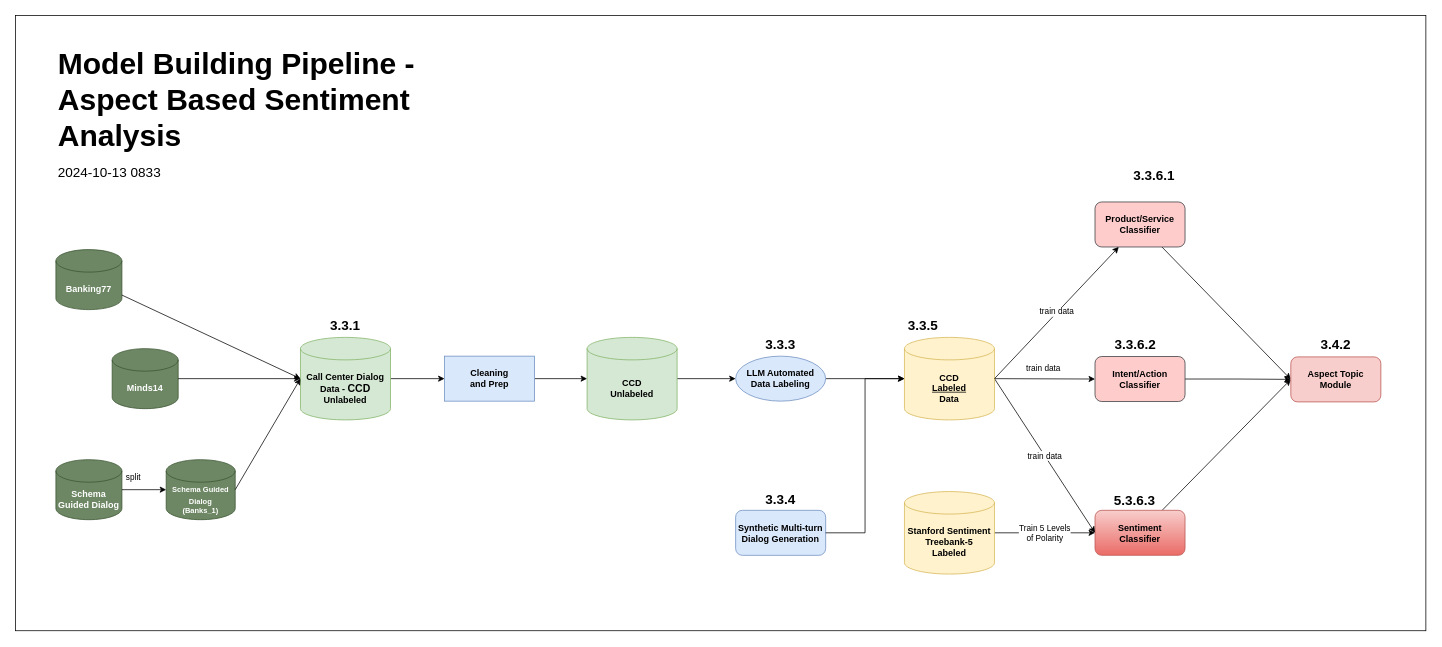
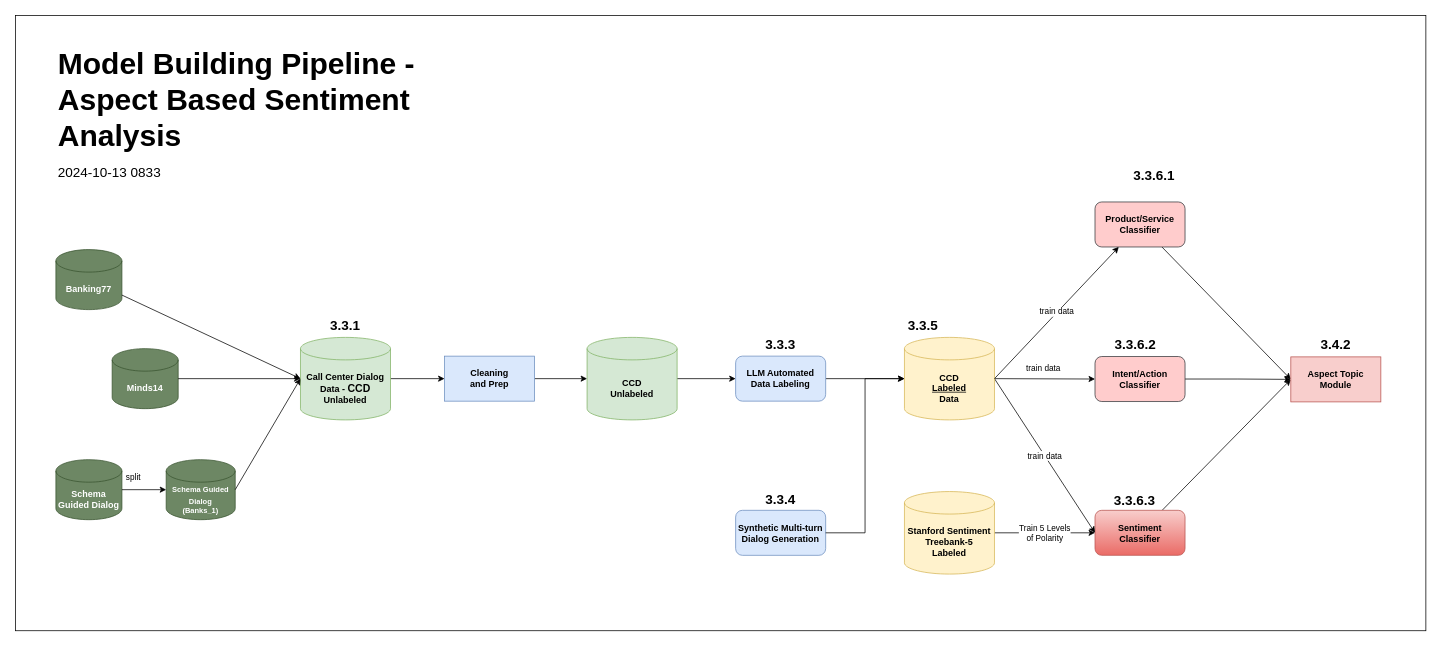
  <mxCell id="0" />
  <mxCell id="1" parent="0" />
  <mxCell id="2" value="" style="group" vertex="1" connectable="0" parent="1"><mxGeometry x="20" y="20" width="1880" height="820" as="geometry" /></mxCell>
  <mxCell id="3" value="" style="rounded=0;whiteSpace=wrap;html=1;" parent="2" vertex="1"><mxGeometry width="1880" height="820" as="geometry" /></mxCell>
  <mxCell id="4" value="&lt;h1 style=&quot;margin-top: 0px;&quot;&gt;&lt;font style=&quot;font-size: 40px;&quot;&gt;Model Building Pipeline - Aspect Based Sentiment Analysis&lt;/font&gt;&lt;/h1&gt;&lt;p&gt;&lt;font style=&quot;font-size: 18px;&quot;&gt;2024-10-13 0833&lt;/font&gt;&lt;/p&gt;" style="text;html=1;whiteSpace=wrap;overflow=hidden;rounded=0;container=0;" parent="2" vertex="1"><mxGeometry x="55" y="33" width="568" height="198.5" as="geometry" /></mxCell>
  <mxCell id="5" value="Banking77" style="shape=cylinder3;whiteSpace=wrap;html=1;boundedLbl=1;backgroundOutline=1;size=15;fontStyle=1;fillColor=#6d8764;fontColor=#ffffff;strokeColor=#3A5431;container=0;" parent="2" vertex="1"><mxGeometry x="54" y="312" width="88" height="80" as="geometry" /></mxCell>
  <mxCell id="6" value="Minds14" style="shape=cylinder3;whiteSpace=wrap;html=1;boundedLbl=1;backgroundOutline=1;size=15;fontStyle=1;fillColor=#6d8764;fontColor=#ffffff;strokeColor=#3A5431;container=0;" parent="2" vertex="1"><mxGeometry x="129" y="444" width="88" height="80" as="geometry" /></mxCell>
  <mxCell id="7" value="Schema Guided Dialog" style="shape=cylinder3;whiteSpace=wrap;html=1;boundedLbl=1;backgroundOutline=1;size=15;fontStyle=1;fillColor=#6d8764;fontColor=#ffffff;strokeColor=#3A5431;container=0;" parent="2" vertex="1"><mxGeometry x="54" y="592" width="88" height="80" as="geometry" /></mxCell>
  <mxCell id="8" value="" style="edgeStyle=orthogonalEdgeStyle;rounded=0;orthogonalLoop=1;jettySize=auto;html=1;" parent="2" source="9" target="21" edge="1"><mxGeometry relative="1" as="geometry" /></mxCell>
  <mxCell id="9" value="Call Center Dialog Data -&amp;nbsp;&lt;span style=&quot;font-size: 14px; background-color: initial;&quot;&gt;CCD&lt;/span&gt;&lt;div&gt;&lt;div&gt;Unlabeled&lt;/div&gt;&lt;/div&gt;" style="shape=cylinder3;whiteSpace=wrap;html=1;boundedLbl=1;backgroundOutline=1;size=15;fontStyle=1;fillColor=#d5e8d4;strokeColor=#82b366;container=0;" parent="2" vertex="1"><mxGeometry x="380" y="429" width="120" height="110" as="geometry" /></mxCell>
  <mxCell id="10" value="&lt;font style=&quot;font-size: 10px;&quot;&gt;Schema Guided Dialog&lt;/font&gt;&lt;div style=&quot;font-size: 10px;&quot;&gt;&lt;span style=&quot;&quot;&gt;&lt;font style=&quot;font-size: 10px;&quot;&gt;(Banks_1)&lt;/font&gt;&lt;/span&gt;&lt;/div&gt;" style="shape=cylinder3;whiteSpace=wrap;html=1;boundedLbl=1;backgroundOutline=1;size=15;fontStyle=1;fillColor=#6d8764;fontColor=#ffffff;strokeColor=#3A5431;container=0;" parent="2" vertex="1"><mxGeometry x="201" y="592" width="92" height="80" as="geometry" /></mxCell>
  <mxCell id="11" style="rounded=0;orthogonalLoop=1;jettySize=auto;html=1;entryX=0;entryY=0.5;entryDx=0;entryDy=0;entryPerimeter=0;" parent="2" source="5" target="9" edge="1"><mxGeometry relative="1" as="geometry" /></mxCell>
  <mxCell id="12" style="edgeStyle=orthogonalEdgeStyle;rounded=0;orthogonalLoop=1;jettySize=auto;html=1;entryX=0;entryY=0.5;entryDx=0;entryDy=0;entryPerimeter=0;fontStyle=1" parent="2" source="6" target="9" edge="1"><mxGeometry relative="1" as="geometry" /></mxCell>
  <mxCell id="13" style="rounded=0;orthogonalLoop=1;jettySize=auto;html=1;entryX=0;entryY=0.5;entryDx=0;entryDy=0;entryPerimeter=0;exitX=1;exitY=0.5;exitDx=0;exitDy=0;exitPerimeter=0;fontStyle=1" parent="2" source="10" target="9" edge="1"><mxGeometry relative="1" as="geometry" /></mxCell>
  <mxCell id="14" style="rounded=0;orthogonalLoop=1;jettySize=auto;html=1;entryX=0;entryY=0.5;entryDx=0;entryDy=0;" parent="2" source="15" target="40" edge="1"><mxGeometry relative="1" as="geometry" /></mxCell>
  <mxCell id="15" value="Sentiment&lt;div&gt;Classifier&lt;/div&gt;" style="shape=label;whiteSpace=wrap;html=1;backgroundOutline=1;fontStyle=1;fillColor=#f8cecc;gradientColor=#ea6b66;strokeColor=#b85450;rounded=1;container=0;" parent="2" vertex="1"><mxGeometry x="1439" y="659.5" width="120" height="60" as="geometry" /></mxCell>
  <mxCell id="16" value="Train 5 Levels&lt;div&gt;of Polarity&lt;/div&gt;" style="rounded=0;orthogonalLoop=1;jettySize=auto;html=1;entryX=0;entryY=0.5;entryDx=0;entryDy=0;" parent="2" source="17" target="15" edge="1"><mxGeometry relative="1" as="geometry" /></mxCell>
  <mxCell id="17" value="&lt;font style=&quot;font-size: 12px;&quot;&gt;Stanford Sentiment Treebank-5&lt;/font&gt;&lt;div style=&quot;&quot;&gt;&lt;font style=&quot;font-size: 12px;&quot;&gt;Labeled&lt;/font&gt;&lt;/div&gt;" style="shape=cylinder3;whiteSpace=wrap;html=1;boundedLbl=1;backgroundOutline=1;size=15;fontStyle=1;fillColor=#fff2cc;strokeColor=#d6b656;container=0;" parent="2" vertex="1"><mxGeometry x="1185" y="634.5" width="120" height="110" as="geometry" /></mxCell>
  <mxCell id="18" value="" style="edgeStyle=orthogonalEdgeStyle;rounded=0;orthogonalLoop=1;jettySize=auto;html=1;" parent="2" source="19" target="38" edge="1"><mxGeometry relative="1" as="geometry" /></mxCell>
  <mxCell id="19" value="&lt;div&gt;&lt;div&gt;&lt;span&gt;CCD&lt;/span&gt;&lt;/div&gt;&lt;div&gt;Unlabeled&lt;/div&gt;&lt;/div&gt;" style="shape=cylinder3;whiteSpace=wrap;html=1;boundedLbl=1;backgroundOutline=1;size=15;fontStyle=1;fillColor=#d5e8d4;strokeColor=#82b366;container=0;" parent="2" vertex="1"><mxGeometry x="762" y="429" width="120" height="110" as="geometry" /></mxCell>
  <mxCell id="20" style="edgeStyle=orthogonalEdgeStyle;rounded=0;orthogonalLoop=1;jettySize=auto;html=1;" parent="2" source="21" target="19" edge="1"><mxGeometry relative="1" as="geometry" /></mxCell>
  <mxCell id="21" value="Cleaning&lt;div&gt;and Prep&lt;/div&gt;" style="rounded=0;whiteSpace=wrap;html=1;fontStyle=1;fillColor=#dae8fc;strokeColor=#6c8ebf;container=0;" parent="2" vertex="1"><mxGeometry x="572" y="454" width="120" height="60" as="geometry" /></mxCell>
  <mxCell id="22" style="edgeStyle=orthogonalEdgeStyle;rounded=0;orthogonalLoop=1;jettySize=auto;html=1;entryX=0;entryY=0.5;entryDx=0;entryDy=0;entryPerimeter=0;fontStyle=1" parent="2" source="7" target="10" edge="1"><mxGeometry relative="1" as="geometry" /></mxCell>
  <mxCell id="23" value="split" style="edgeLabel;html=1;align=center;verticalAlign=middle;resizable=0;points=[];container=0;" parent="22" vertex="1" connectable="0"><mxGeometry x="0.293" y="-2" relative="1" as="geometry"><mxPoint x="-24" y="-19" as="offset" /></mxGeometry></mxCell>
  <mxCell id="24" value="&lt;b style=&quot;font-size: 18px;&quot;&gt;&lt;font style=&quot;font-size: 18px;&quot;&gt;3.3.1&lt;/font&gt;&lt;/b&gt;" style="text;html=1;align=center;verticalAlign=middle;whiteSpace=wrap;rounded=0;container=0;fontSize=18;" parent="2" vertex="1"><mxGeometry x="410" y="399" width="60" height="30" as="geometry" /></mxCell>
  <mxCell id="25" style="rounded=0;orthogonalLoop=1;jettySize=auto;html=1;entryX=0;entryY=0.5;entryDx=0;entryDy=0;" parent="2" source="26" target="40" edge="1"><mxGeometry relative="1" as="geometry" /></mxCell>
  <mxCell id="26" value="Product/Service&lt;div&gt;Classifier&lt;/div&gt;" style="shape=label;whiteSpace=wrap;html=1;backgroundOutline=1;fontStyle=1;fillColor=#ffcccc;strokeColor=#36393d;rounded=1;container=0;" parent="2" vertex="1"><mxGeometry x="1439" y="248.5" width="120" height="60" as="geometry" /></mxCell>
  <mxCell id="27" style="edgeStyle=orthogonalEdgeStyle;rounded=0;orthogonalLoop=1;jettySize=auto;html=1;entryX=0;entryY=0.5;entryDx=0;entryDy=0;" parent="2" source="28" target="40" edge="1"><mxGeometry relative="1" as="geometry" /></mxCell>
  <mxCell id="28" value="Intent/Action&lt;div&gt;Classifier&lt;/div&gt;" style="shape=label;whiteSpace=wrap;html=1;backgroundOutline=1;fontStyle=1;fillColor=#ffcccc;strokeColor=#36393d;rounded=1;container=0;" parent="2" vertex="1"><mxGeometry x="1439" y="454.5" width="120" height="60" as="geometry" /></mxCell>
  <mxCell id="29" value="train data" style="rounded=0;orthogonalLoop=1;jettySize=auto;html=1;entryX=0;entryY=0.5;entryDx=0;entryDy=0;exitX=1;exitY=0.5;exitDx=0;exitDy=0;exitPerimeter=0;" parent="2" source="31" target="28" edge="1"><mxGeometry x="-0.03" y="14" relative="1" as="geometry"><mxPoint as="offset" /></mxGeometry></mxCell>
  <mxCell id="30" value="train data" style="rounded=0;orthogonalLoop=1;jettySize=auto;html=1;entryX=0;entryY=0.5;entryDx=0;entryDy=0;exitX=1;exitY=0.5;exitDx=0;exitDy=0;exitPerimeter=0;" parent="2" source="31" target="15" edge="1"><mxGeometry relative="1" as="geometry" /></mxCell>
  <mxCell id="31" value="&lt;div&gt;&lt;span&gt;CCD&lt;/span&gt;&lt;/div&gt;&lt;div&gt;&lt;u&gt;Labeled&lt;/u&gt;&lt;/div&gt;&lt;div&gt;Data&lt;/div&gt;" style="shape=cylinder3;whiteSpace=wrap;html=1;boundedLbl=1;backgroundOutline=1;size=15;fontStyle=1;fillColor=#fff2cc;strokeColor=#d6b656;container=0;" parent="2" vertex="1"><mxGeometry x="1185" y="429" width="120" height="110" as="geometry" /></mxCell>
  <mxCell id="32" value="train data" style="rounded=0;orthogonalLoop=1;jettySize=auto;html=1;entryX=1;entryY=0.5;entryDx=0;entryDy=0;entryPerimeter=0;endArrow=none;endFill=0;startArrow=classic;startFill=1;" parent="2" source="26" target="31" edge="1"><mxGeometry x="-0.003" y="-1" relative="1" as="geometry"><mxPoint as="offset" /></mxGeometry></mxCell>
  <mxCell id="33" value="&lt;b style=&quot;font-size: 18px;&quot;&gt;&lt;font style=&quot;font-size: 18px;&quot;&gt;3.3.6.1&lt;/font&gt;&lt;/b&gt;" style="text;html=1;align=center;verticalAlign=middle;whiteSpace=wrap;rounded=0;container=0;fontSize=18;" parent="2" vertex="1"><mxGeometry x="1478" y="198.5" width="80" height="30" as="geometry" /></mxCell>
- <mxCell id="34" value="&lt;b style=&quot;font-size: 18px;&quot;&gt;&lt;font style=&quot;font-size: 18px;&quot;&gt;5.3.6.3&lt;/font&gt;&lt;/b&gt;" style="text;html=1;align=center;verticalAlign=middle;whiteSpace=wrap;rounded=0;container=0;fontSize=18;" parent="2" vertex="1"><mxGeometry x="1452" y="632" width="80" height="30" as="geometry" /></mxCell>
+ <mxCell id="34" value="&lt;b style=&quot;font-size: 18px;&quot;&gt;&lt;font style=&quot;font-size: 18px;&quot;&gt;3.3.6.3&lt;/font&gt;&lt;/b&gt;" style="text;html=1;align=center;verticalAlign=middle;whiteSpace=wrap;rounded=0;container=0;fontSize=18;" parent="2" vertex="1"><mxGeometry x="1452" y="632" width="80" height="30" as="geometry" /></mxCell>
  <mxCell id="35" value="&lt;b style=&quot;font-size: 18px;&quot;&gt;&lt;font style=&quot;font-size: 18px;&quot;&gt;3.3.6.2&lt;/font&gt;&lt;/b&gt;" style="text;html=1;align=center;verticalAlign=middle;whiteSpace=wrap;rounded=0;container=0;fontSize=18;" parent="2" vertex="1"><mxGeometry x="1453" y="424" width="80" height="30" as="geometry" /></mxCell>
  <mxCell id="36" value="&lt;b style=&quot;font-size: 18px;&quot;&gt;&lt;font style=&quot;font-size: 18px;&quot;&gt;3.3.5&lt;/font&gt;&lt;/b&gt;" style="text;html=1;align=center;verticalAlign=middle;whiteSpace=wrap;rounded=0;strokeColor=none;container=0;fontSize=18;" parent="2" vertex="1"><mxGeometry x="1170" y="399" width="80" height="30" as="geometry" /></mxCell>
  <mxCell id="37" value="" style="edgeStyle=orthogonalEdgeStyle;rounded=0;orthogonalLoop=1;jettySize=auto;html=1;" parent="2" source="38" target="31" edge="1"><mxGeometry relative="1" as="geometry" /></mxCell>
- <mxCell id="38" value="LLM Automated Data Labeling" style="ellipse;whiteSpace=wrap;html=1;fontStyle=1;fillColor=#dae8fc;strokeColor=#6c8ebf;container=0;" parent="2" vertex="1"><mxGeometry x="960" y="454" width="120" height="60" as="geometry" /></mxCell>
+ <mxCell id="38" value="LLM Automated Data Labeling" style="rounded=1;whiteSpace=wrap;html=1;fontStyle=1;fillColor=#dae8fc;strokeColor=#6c8ebf;container=0;" parent="2" vertex="1"><mxGeometry x="960" y="454" width="120" height="60" as="geometry" /></mxCell>
  <mxCell id="39" value="&lt;b style=&quot;font-size: 18px;&quot;&gt;&lt;font style=&quot;font-size: 18px;&quot;&gt;3.3.3&lt;/font&gt;&lt;/b&gt;" style="text;html=1;align=center;verticalAlign=middle;whiteSpace=wrap;rounded=0;container=0;fontSize=18;" parent="2" vertex="1"><mxGeometry x="990" y="424" width="60" height="30" as="geometry" /></mxCell>
- <mxCell id="40" value="Aspect Topic&lt;div&gt;Module&lt;/div&gt;" style="rounded=1;whiteSpace=wrap;html=1;fillColor=#f8cecc;strokeColor=#b85450;fontStyle=1" parent="2" vertex="1"><mxGeometry x="1700" y="455" width="120" height="60" as="geometry" /></mxCell>
+ <mxCell id="40" value="Aspect Topic&lt;div&gt;Module&lt;/div&gt;" style="whiteSpace=wrap;html=1;fillColor=#f8cecc;strokeColor=#b85450;fontStyle=1;rounded=0;" parent="2" vertex="1"><mxGeometry x="1700" y="455" width="120" height="60" as="geometry" /></mxCell>
  <mxCell id="41" value="&lt;b style=&quot;font-size: 18px;&quot;&gt;&lt;font style=&quot;font-size: 18px;&quot;&gt;3.4.2&lt;/font&gt;&lt;/b&gt;" style="text;html=1;align=center;verticalAlign=middle;whiteSpace=wrap;rounded=0;container=0;fontSize=18;" parent="2" vertex="1"><mxGeometry x="1720" y="424" width="80" height="30" as="geometry" /></mxCell>
  <mxCell id="42" value="Synthetic Multi-turn Dialog Generation" style="rounded=1;whiteSpace=wrap;html=1;fontStyle=1;fillColor=#dae8fc;strokeColor=#6c8ebf;container=0;" vertex="1" parent="2"><mxGeometry x="960" y="659.5" width="120" height="60" as="geometry" /></mxCell>
  <mxCell id="43" value="&lt;b style=&quot;font-size: 18px;&quot;&gt;&lt;font style=&quot;font-size: 18px;&quot;&gt;3.3.4&lt;/font&gt;&lt;/b&gt;" style="text;html=1;align=center;verticalAlign=middle;whiteSpace=wrap;rounded=0;container=0;fontSize=18;" vertex="1" parent="2"><mxGeometry x="990" y="630" width="60" height="30" as="geometry" /></mxCell>
  <mxCell id="44" style="edgeStyle=orthogonalEdgeStyle;rounded=0;orthogonalLoop=1;jettySize=auto;html=1;entryX=0;entryY=0.5;entryDx=0;entryDy=0;entryPerimeter=0;" edge="1" parent="2" source="42" target="31"><mxGeometry relative="1" as="geometry" /></mxCell>
